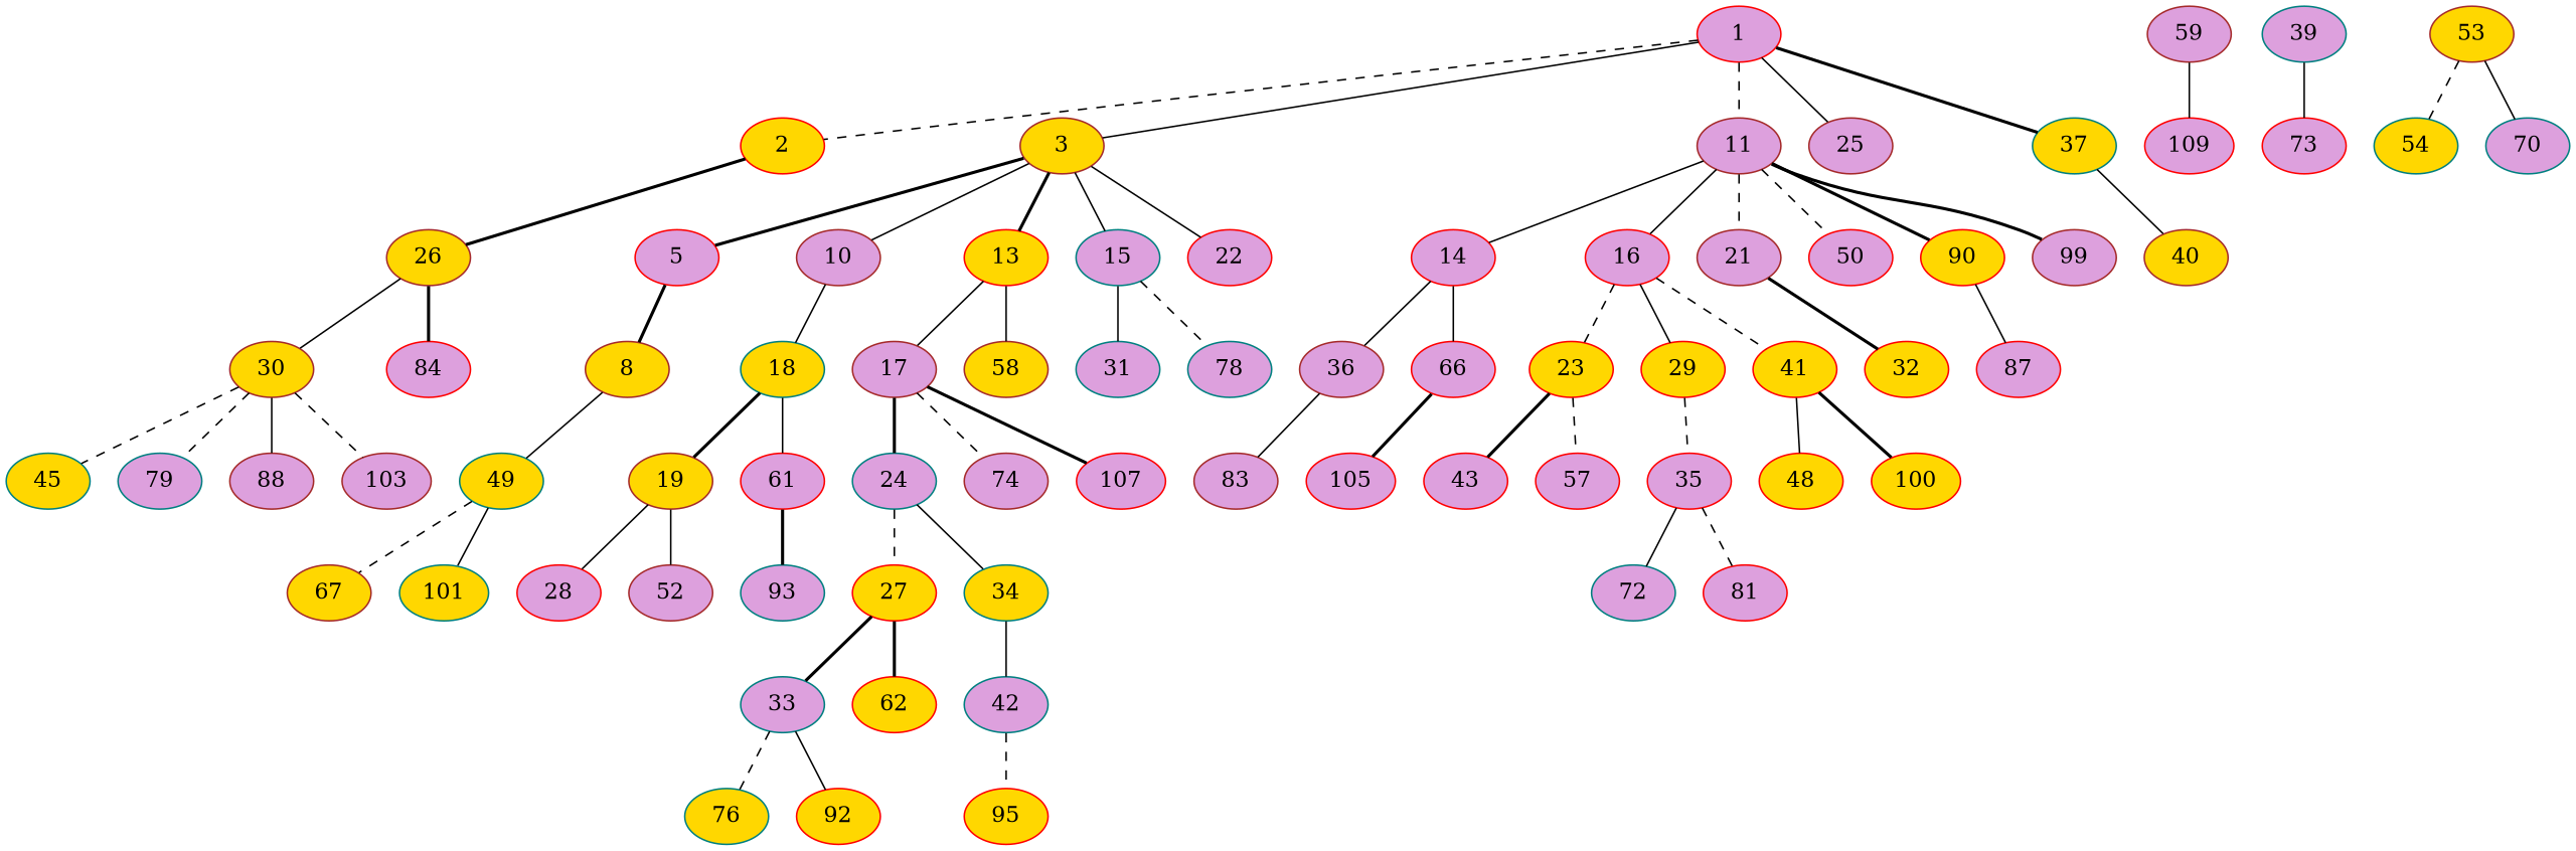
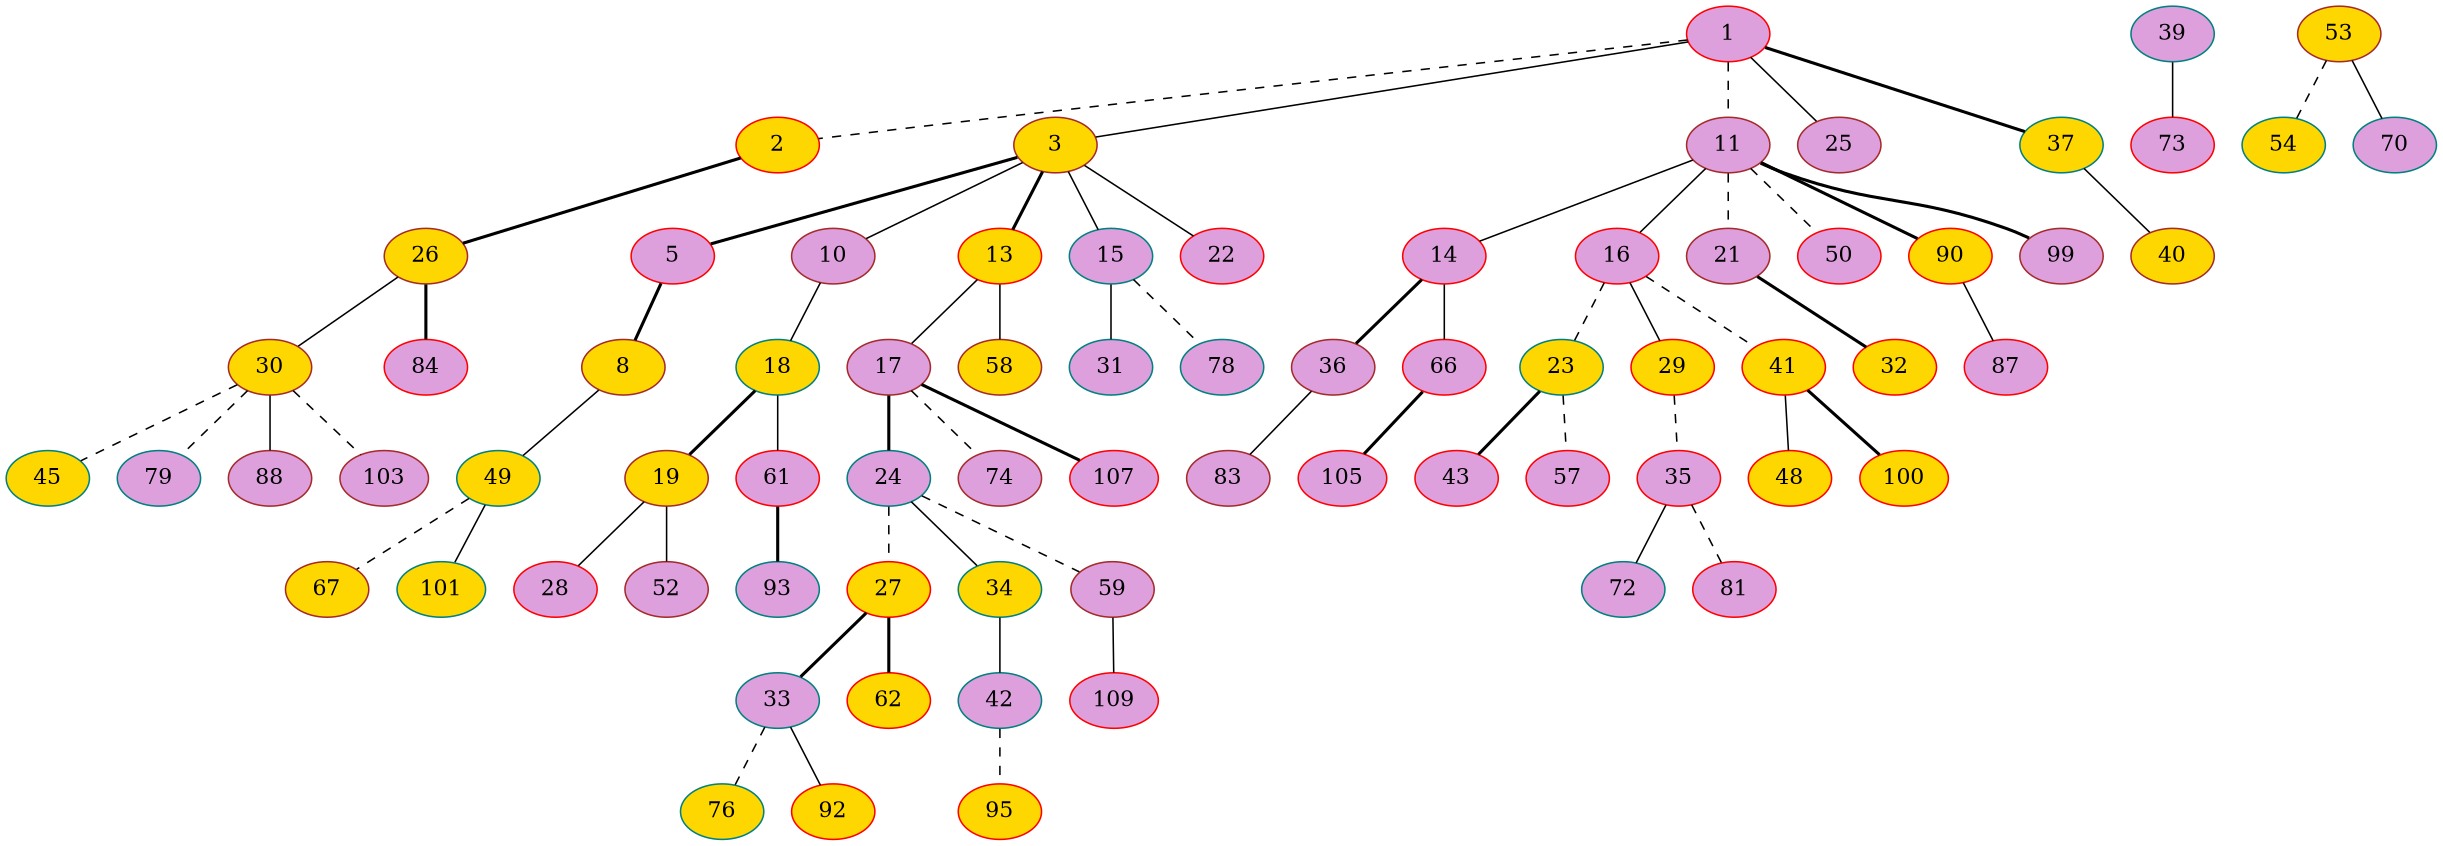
  graph {
    node [color=red fillcolor=plum style=filled]
    edge [style=solid]
    1 [super="+9"]
    2 [fillcolor=gold super="+7"]
    3 [color=brown fillcolor=gold super="+4"]
    11 [color=brown super="+12"]
    25 [color=brown super="+69"]
    37 [color=teal fillcolor=gold super="+38"]
    26 [color=brown fillcolor=gold super="+46"]
    5 [super="+6"]
    10 [color=brown]
    13 [fillcolor=gold super="+108"]
    15 [color=teal super="+65"]
    22 [super="+47"]
    14 [super="+20"]
    16 [super="+85"]
    21 [color=brown super="+77"]
    50
    n17 [fillcolor=gold label=90]
    99 [color=brown]
    40 [color=brown fillcolor=gold super="+82"]
    30 [color=brown fillcolor=gold super="+55"]
    84
    8 [color=brown fillcolor=gold super="+51"]
    18 [color=teal fillcolor=gold]
    17 [color=brown super="+64"]
    58 [color=brown fillcolor=gold]
    31 [color=teal]
    78 [color=teal]
    49 [color=teal fillcolor=gold super="+102"]
    67 [color=brown fillcolor=gold]
    101 [color=teal fillcolor=gold]
    19 [color=brown fillcolor=gold super="+86"]
    61
    36 [color=brown]
    66 [super="+68"]
-   23 [fillcolor=gold super="+63"]
+   23 [color=teal fillcolor=gold super="+63"]
    29 [fillcolor=gold]
    41 [fillcolor=gold super="+105"]
    32 [fillcolor=gold super="+44"]
    87
    24 [color=teal super="+98"]
    74 [color=brown]
    107
    83 [color=brown super="+89"]
    n44 [label=105]
    43
    57
    35 [super="+71"]
    48 [fillcolor=gold]
    100 [fillcolor=gold]
    27 [fillcolor=gold super="+75"]
    34 [color=teal fillcolor=gold super="+91"]
    59 [color=brown super="+104"]
    28
    52 [color=brown super="+56"]
    93 [color=teal super="+97"]
    39 [color=teal]
    73 [super="+80"]
    33 [color=teal super="+90"]
    62 [fillcolor=gold]
    42 [color=teal]
    109
    45 [color=teal fillcolor=gold]
    79 [color=teal]
    88 [color=brown]
    103 [color=brown]
    76 [color=teal fillcolor=gold]
    92 [fillcolor=gold]
    72 [color=teal]
    81
    95 [fillcolor=gold]
    53 [color=brown fillcolor=gold super="+94"]
    54 [color=teal fillcolor=gold super="+96"]
    70 [color=teal]
    1 -- 2 [style=dashed]
    1 -- 3
    1 -- 11 [style=dashed]
    1 -- 25
    1 -- 37 [style=bold]
    2 -- 26 [style=bold]
    3 -- 5 [style=bold]
    3 -- 10
    3 -- 13 [style=bold]
    3 -- 15
    3 -- 22
    11 -- 14
    11 -- 16
    11 -- 21 [style=dashed]
    11 -- 50 [style=dashed]
    11 -- n17 [style=bold]
    11 -- 99 [style=bold]
    37 -- 40
    26 -- 30
    26 -- 84 [style=bold]
    5 -- 8 [style=bold]
    10 -- 18
    13 -- 17
    13 -- 58
    15 -- 31
    15 -- 78 [style=dashed]
-   14 -- 36
+   14 -- 36 [style=bold]
    14 -- 66
    16 -- 23 [style=dashed]
    16 -- 29
    16 -- 41 [style=dashed]
    21 -- 32 [style=bold]
    n17 -- 87
    30 -- 45 [style=dashed]
    30 -- 79 [style=dashed]
    30 -- 88
    30 -- 103 [style=dashed]
    8 -- 49
    18 -- 19 [style=bold]
    18 -- 61
    17 -- 24 [style=bold]
    17 -- 74 [style=dashed]
    17 -- 107 [style=bold]
    49 -- 67 [style=dashed]
    49 -- 101
    19 -- 28
    19 -- 52
    61 -- 93 [style=bold]
    36 -- 83
    66 -- n44 [style=bold]
    23 -- 43 [style=bold]
    23 -- 57 [style=dashed]
    29 -- 35 [style=dashed]
    41 -- 48
    41 -- 100 [style=bold]
    24 -- 27 [style=dashed]
    24 -- 34
+   24 -- 59 [style=dashed]
    35 -- 72
    35 -- 81 [style=dashed]
    27 -- 33 [style=bold]
    27 -- 62 [style=bold]
    34 -- 42
    59 -- 109
    39 -- 73
    33 -- 76 [style=dashed]
    33 -- 92
    42 -- 95 [style=dashed]
    53 -- 54 [style=dashed]
    53 -- 70
  }
